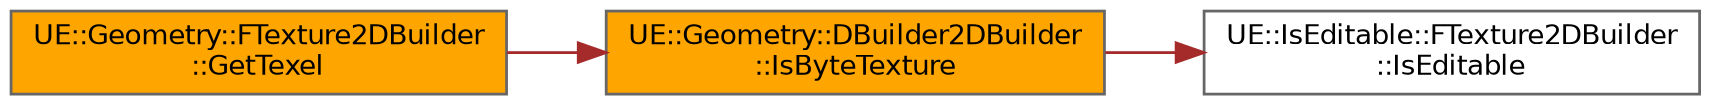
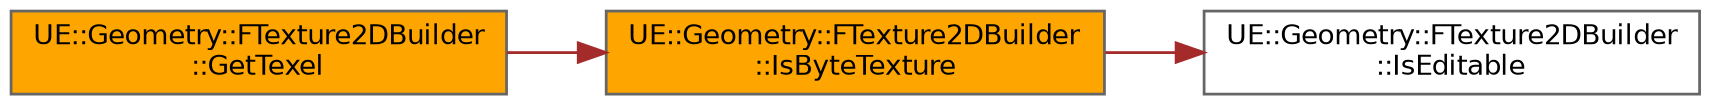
  digraph {
    rankdir=LR
    node [color=grey40 fillcolor=orange fontname=Helvetica fontsize=10 shape=box style=filled]
    edge [color=brown fontname=Helvetica fontsize=10 labelfontname=Helvetica labelfontsize=10 style=solid]
    n1 [color=gray40 fontcolor=black height=0.2 label="UE::Geometry::FTexture2DBuilder\l::GetTexel" width=0.4]
-   n2 [height=0.2 label="UE::Geometry::DBuilder2DBuilder\l::IsByteTexture" width=0.4]
-   n3 [fillcolor=white height=0.2 label="UE::IsEditable::FTexture2DBuilder\l::IsEditable" width=0.4]
+   n2 [height=0.2 label="UE::Geometry::FTexture2DBuilder\l::IsByteTexture" width=0.4]
+   n3 [fillcolor=white height=0.2 label="UE::Geometry::FTexture2DBuilder\l::IsEditable" width=0.4]
    n1 -> n2
    n2 -> n3
  }
